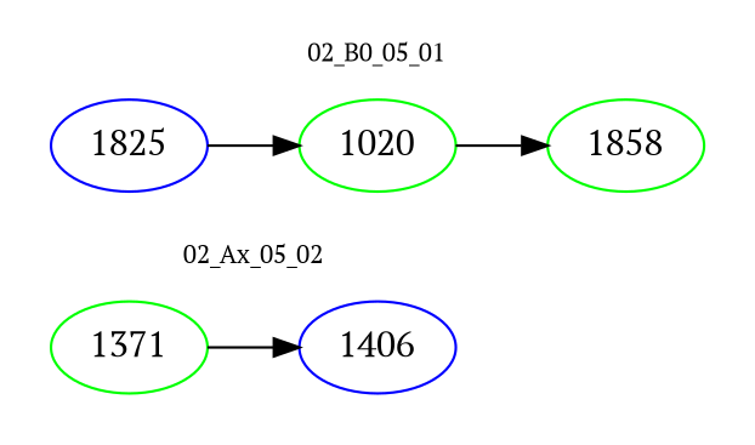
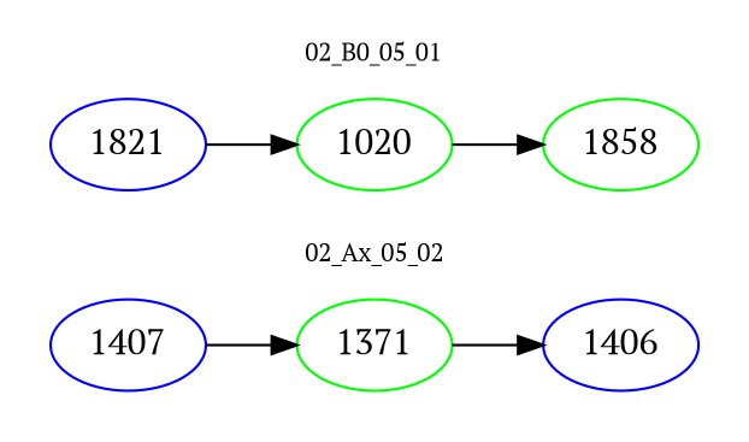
  digraph {
    fontname="PT Serif"
    rankdir=LR
    node [color=blue fontname="PT Serif"]
    edge [color=black fontname="PT Serif"]
+   n1 [label=1407]
    n2 [color=green label=1371]
    n3 [label=1406]
-   n4 [label=1825]
+   n4 [label=1821]
    n5 [color=green label=1020]
    n6 [color=green label=1858]
    subgraph cluster_1 {
      color=white
      fontsize=10
      label="02_Ax_05_02"
+     n1
      n2
      n3
    }
    subgraph cluster_2 {
      color=white
      fontsize=10
      label="02_B0_05_01"
      n4
      n5
      n6
    }
+   n1 -> n2
    n2 -> n3
    n4 -> n5
    n5 -> n6
  }
